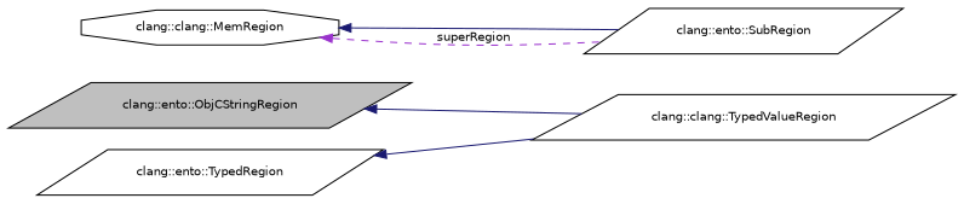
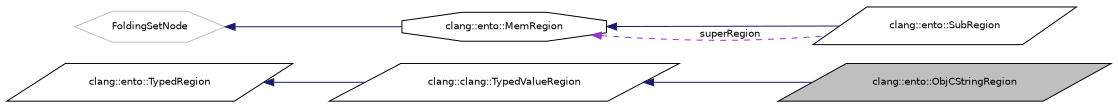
  digraph {
    rankdir=LR
    node [color=black fontname=Helvetica fontsize=10 shape=parallelogram]
    edge [color=midnightblue dir=back fontname=Helvetica fontsize=10 labelfontname=Helvetica labelfontsize=10 style=solid]
    n1 [fillcolor=grey75 fontcolor=black height=0.2 label="clang::ento::ObjCStringRegion" style=filled width=0.4]
    n2 [height=0.2 label="clang::clang::TypedValueRegion" width=0.4]
    n3 [height=0.2 label="clang::ento::TypedRegion" width=0.4]
    n4 [height=0.2 label="clang::ento::SubRegion" width=0.4]
-   n5 [height=0.2 label="clang::clang::MemRegion" shape=octagon width=0.4]
-   n1 -> n2
+   n5 [height=0.2 label="clang::ento::MemRegion" shape=octagon width=0.4]
+   n6 [color=grey75 height=0.2 label=FoldingSetNode shape=hexagon width=0.4]
+   n2 -> n1
    n3 -> n2
    n5 -> n4
    n5 -> n4 [color=darkorchid3 label=" superRegion" style=dashed]
+   n6 -> n5
  }
